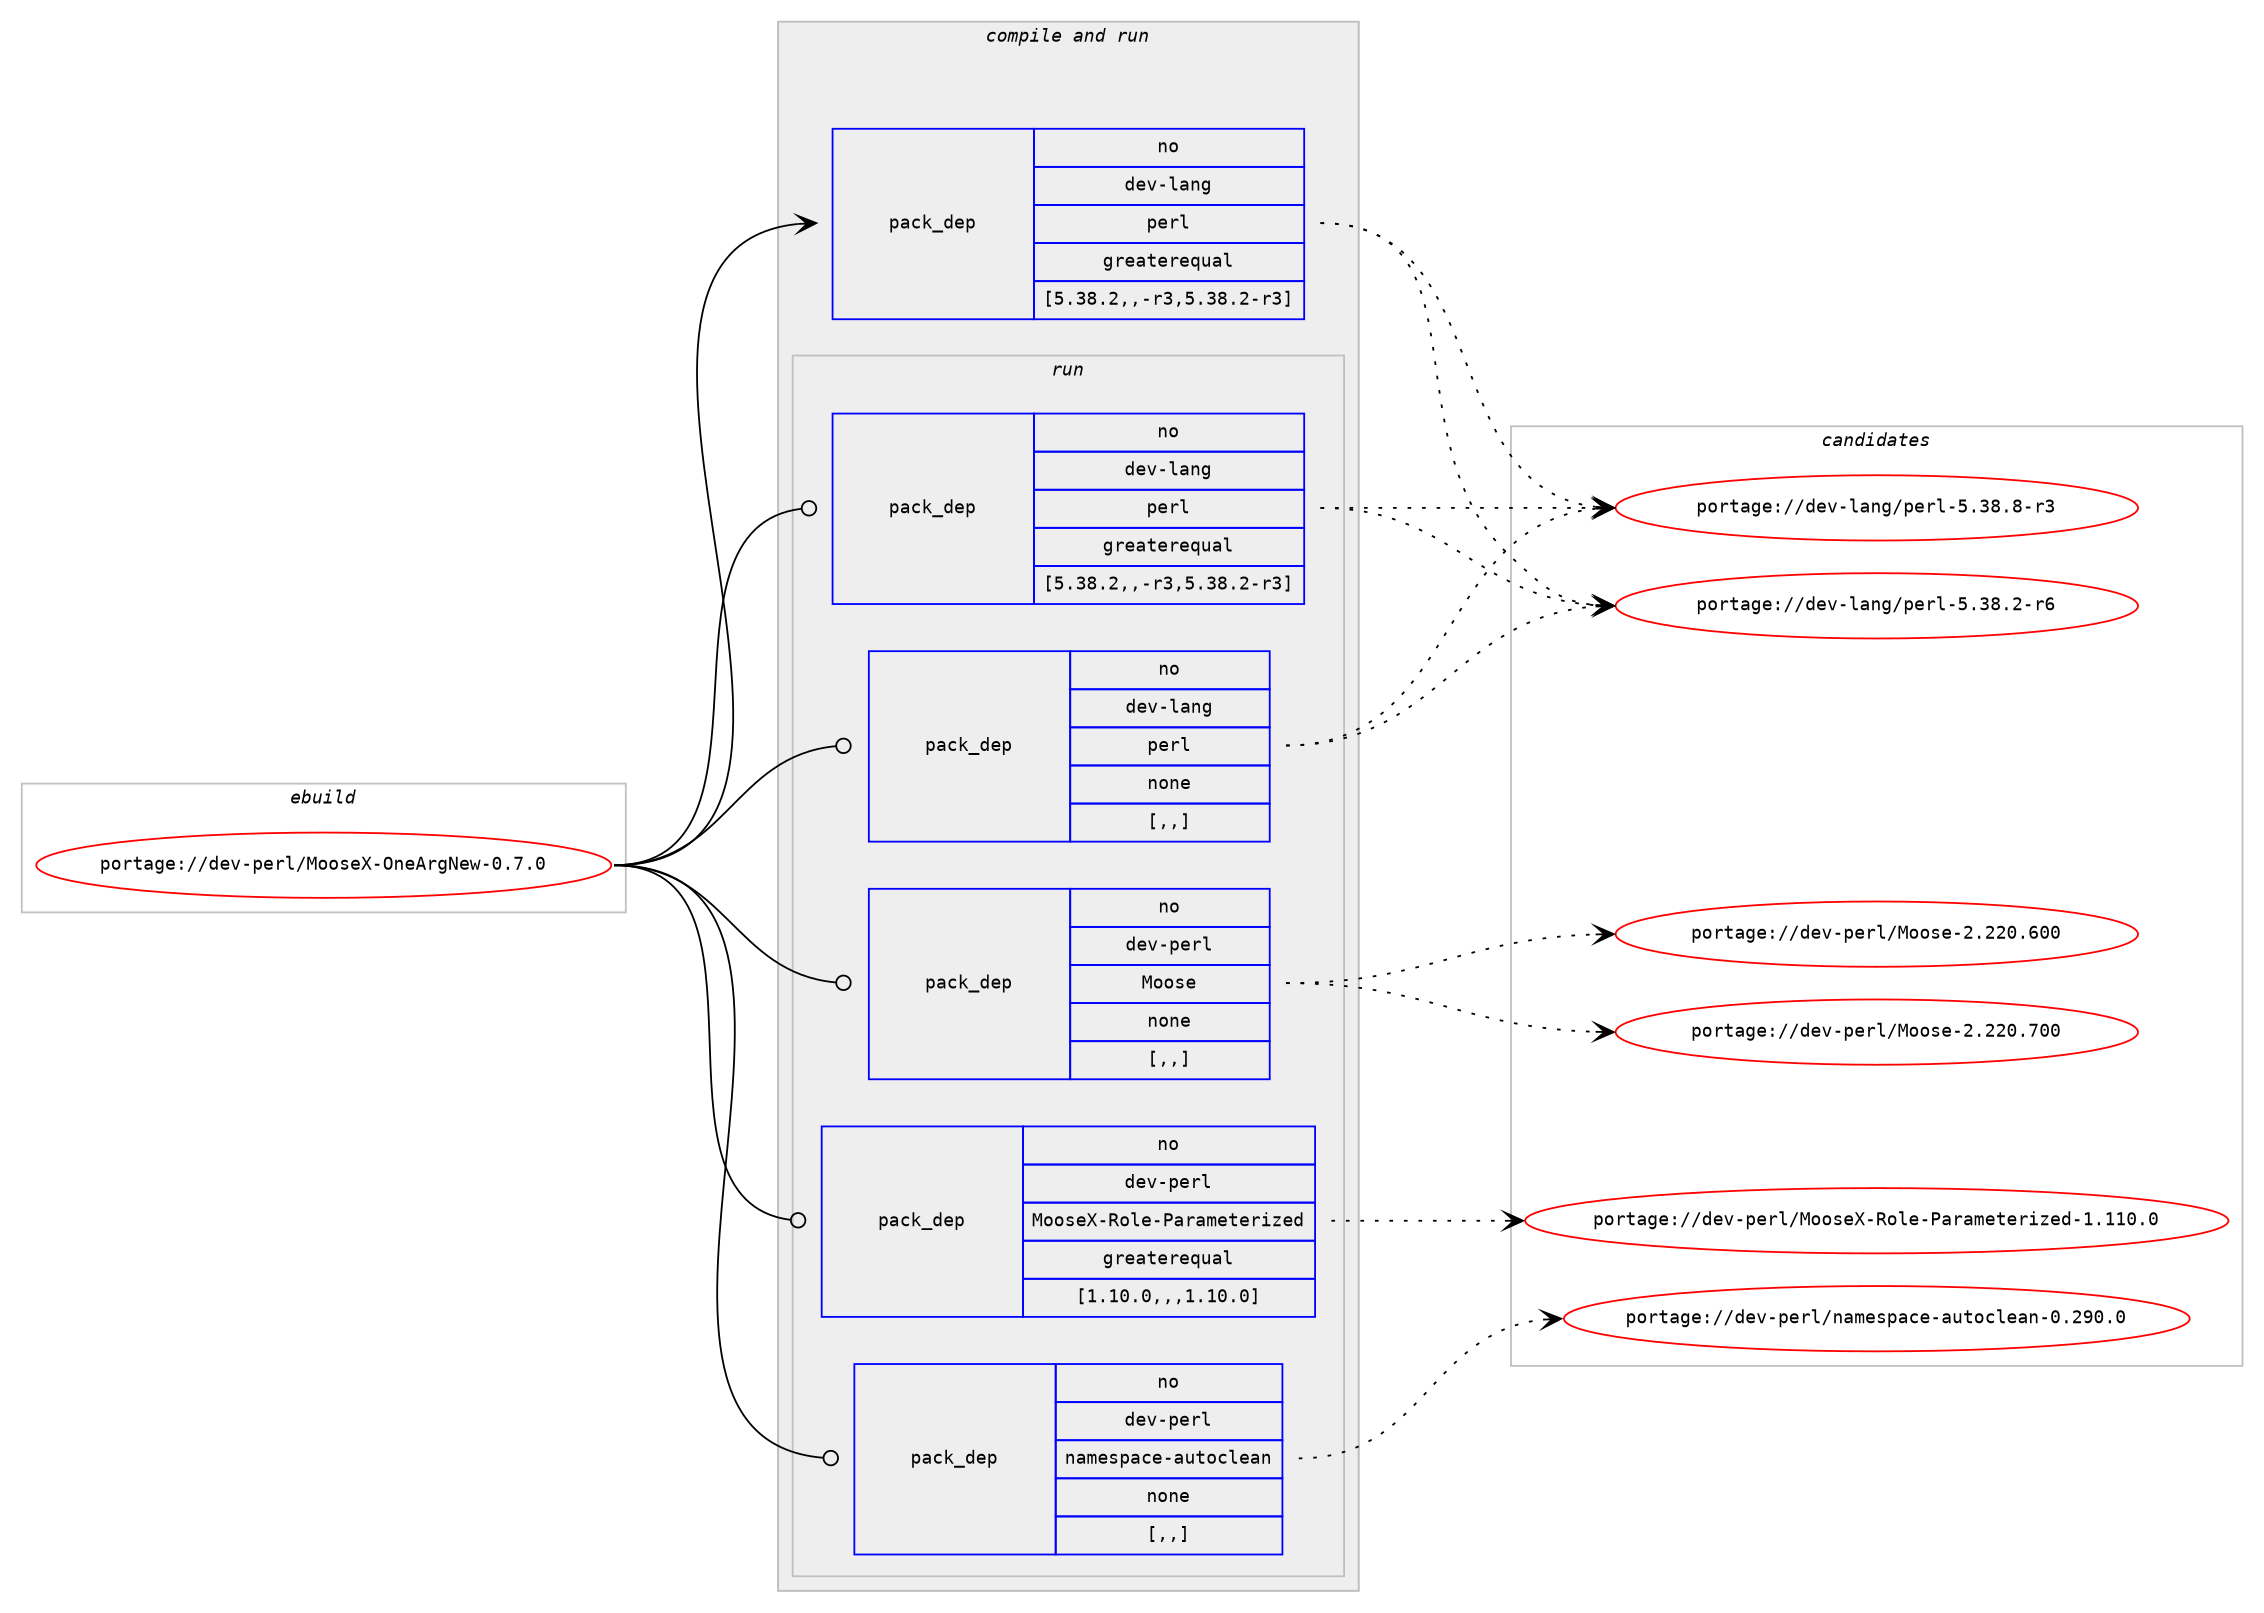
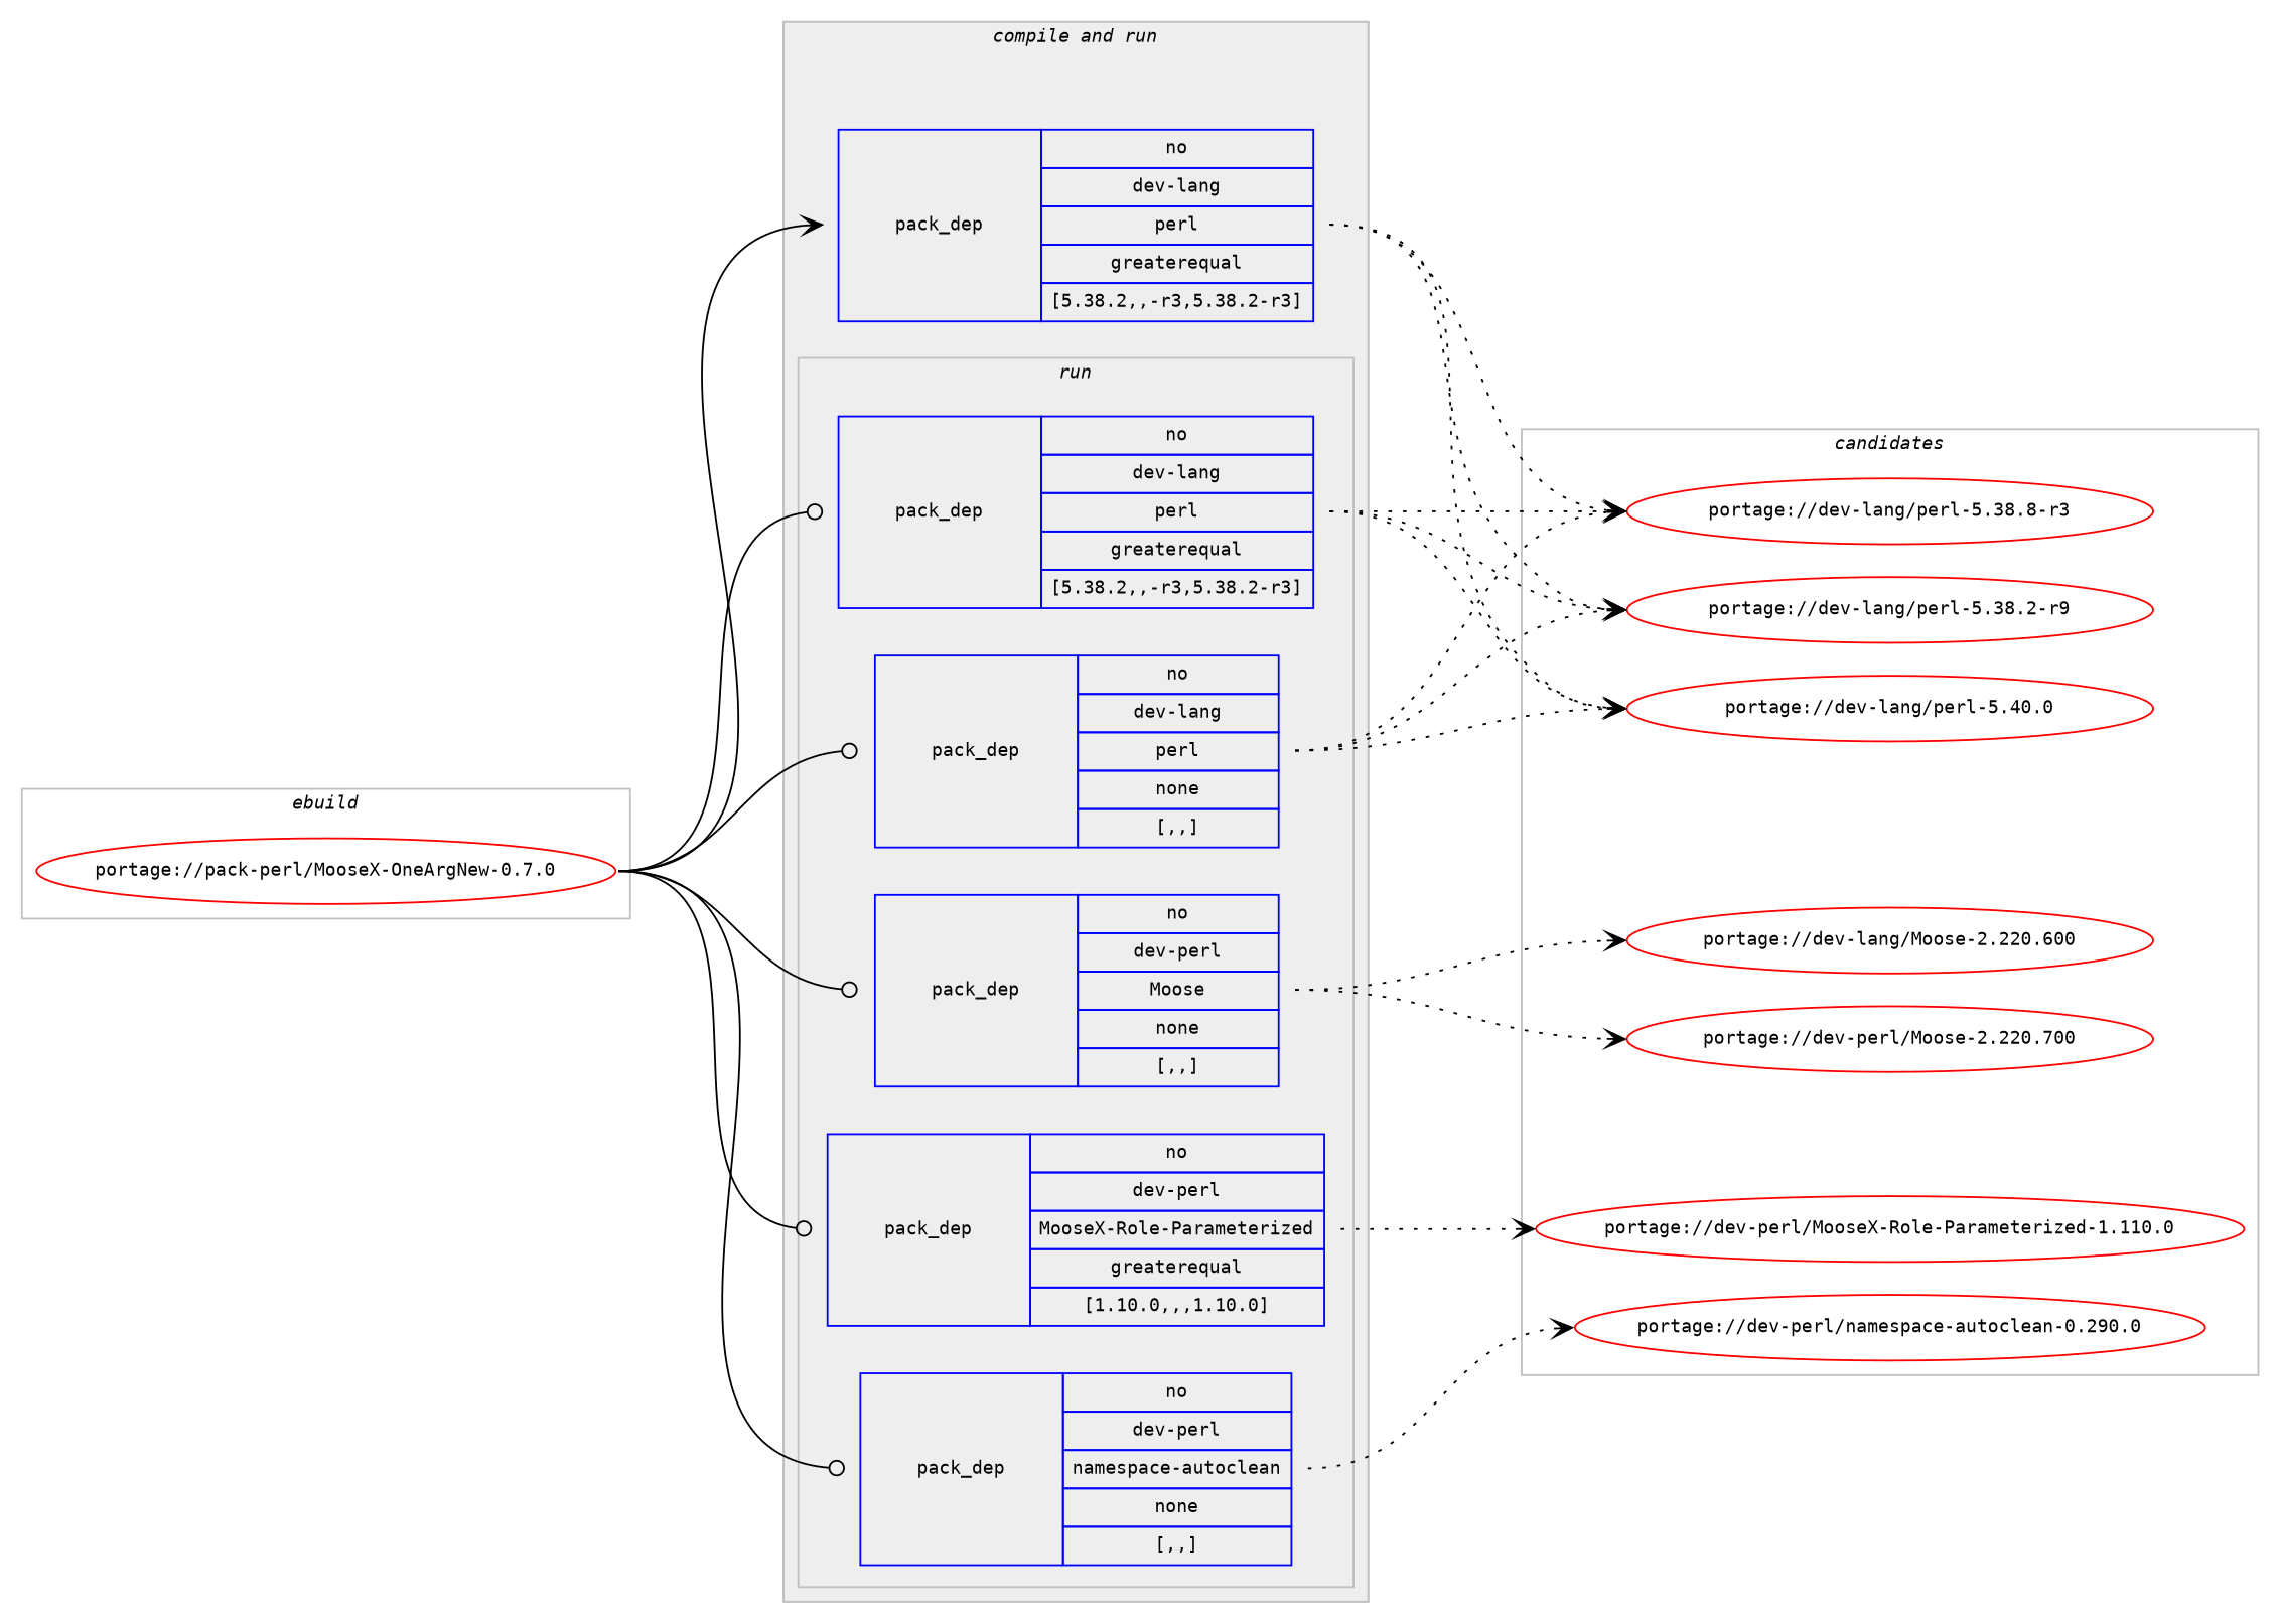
  digraph {
    compound=true
    concentrate=true
    fontname="DejaVu Sans Mono"
    fontsize=10
    newrank=true
    rankdir=LR
    ranksep=1.5
    node [color=red fontname="DejaVu Sans Mono" fontsize=10]
    edge [arrowhead=vee fontname="DejaVu Sans Mono" headport=w style=dotted tailport=e weight=100]
-   n1 [label="portage://dev-perl/MooseX-OneArgNew-0.7.0" width=4]
+   n1 [label="portage://pack-perl/MooseX-OneArgNew-0.7.0" width=4]
    n2 [color=blue label=<<TABLE BORDER="0" CELLBORDER="1" CELLSPACING="0" CELLPADDING="4" WIDTH="220"><TR><TD ROWSPAN="6" CELLPADDING="30">pack_dep</TD></TR><TR><TD WIDTH="110">no</TD></TR><TR><TD>dev-lang</TD></TR><TR><TD>perl</TD></TR><TR><TD>greaterequal</TD></TR><TR><TD>[5.38.2,,-r3,5.38.2-r3]</TD></TR></TABLE>> shape=none]
    n3 [color=blue label=<<TABLE BORDER="0" CELLBORDER="1" CELLSPACING="0" CELLPADDING="4" WIDTH="220"><TR><TD ROWSPAN="6" CELLPADDING="30">pack_dep</TD></TR><TR><TD WIDTH="110">no</TD></TR><TR><TD>dev-lang</TD></TR><TR><TD>perl</TD></TR><TR><TD>greaterequal</TD></TR><TR><TD>[5.38.2,,-r3,5.38.2-r3]</TD></TR></TABLE>> shape=none]
    n4 [color=blue label=<<TABLE BORDER="0" CELLBORDER="1" CELLSPACING="0" CELLPADDING="4" WIDTH="220"><TR><TD ROWSPAN="6" CELLPADDING="30">pack_dep</TD></TR><TR><TD WIDTH="110">no</TD></TR><TR><TD>dev-lang</TD></TR><TR><TD>perl</TD></TR><TR><TD>none</TD></TR><TR><TD>[,,]</TD></TR></TABLE>> shape=none]
    n5 [color=blue label=<<TABLE BORDER="0" CELLBORDER="1" CELLSPACING="0" CELLPADDING="4" WIDTH="220"><TR><TD ROWSPAN="6" CELLPADDING="30">pack_dep</TD></TR><TR><TD WIDTH="110">no</TD></TR><TR><TD>dev-perl</TD></TR><TR><TD>Moose</TD></TR><TR><TD>none</TD></TR><TR><TD>[,,]</TD></TR></TABLE>> shape=none]
    n6 [color=blue label=<<TABLE BORDER="0" CELLBORDER="1" CELLSPACING="0" CELLPADDING="4" WIDTH="220"><TR><TD ROWSPAN="6" CELLPADDING="30">pack_dep</TD></TR><TR><TD WIDTH="110">no</TD></TR><TR><TD>dev-perl</TD></TR><TR><TD>MooseX-Role-Parameterized</TD></TR><TR><TD>greaterequal</TD></TR><TR><TD>[1.10.0,,,1.10.0]</TD></TR></TABLE>> shape=none]
    n7 [color=blue label=<<TABLE BORDER="0" CELLBORDER="1" CELLSPACING="0" CELLPADDING="4" WIDTH="220"><TR><TD ROWSPAN="6" CELLPADDING="30">pack_dep</TD></TR><TR><TD WIDTH="110">no</TD></TR><TR><TD>dev-perl</TD></TR><TR><TD>namespace-autoclean</TD></TR><TR><TD>none</TD></TR><TR><TD>[,,]</TD></TR></TABLE>> shape=none]
    n8 [label="portage://dev-lang/perl-5.38.8-r3" width=4]
-   n9 [label="portage://dev-lang/perl-5.38.2-r6" width=4]
-   n11 [label="portage://dev-perl/Moose-2.220.600" width=4]
+   n9 [label="portage://dev-lang/perl-5.38.2-r9" width=4]
+   n10 [label="portage://dev-lang/perl-5.40.0" width=4]
+   n11 [label="portage://dev-lang/Moose-2.220.600" width=4]
    n12 [label="portage://dev-perl/Moose-2.220.700" width=4]
    n13 [label="portage://dev-perl/MooseX-Role-Parameterized-1.110.0" width=4]
    n14 [label="portage://dev-perl/namespace-autoclean-0.290.0" width=4]
    subgraph cluster_1 {
      color=gray
      label=<<i>ebuild</i>>
      rank=same
      n1
    }
    subgraph cluster_2 {
      color=gray
      label=<<i>dependencies</i>>
      subgraph cluster_3 {
        color=gray
        fillcolor="#eeeeee"
        label=<<i>compile</i>>
        style=filled
        subgraph sub_4 {
          color=gray
          fillcolor="#eeeeee"
          label=<<i>compile</i>>
          style=filled
          n2
        }
      }
      subgraph cluster_5 {
        color=gray
        fillcolor="#eeeeee"
        label=<<i>compile and run</i>>
        style=filled
      }
      subgraph cluster_6 {
        color=gray
        fillcolor="#eeeeee"
        label=<<i>run</i>>
        style=filled
        subgraph sub_7 {
          color=gray
          fillcolor="#eeeeee"
          label=<<i>run</i>>
          style=filled
          n3
        }
        subgraph sub_8 {
          color=gray
          fillcolor="#eeeeee"
          label=<<i>run</i>>
          style=filled
          n4
        }
        subgraph sub_9 {
          color=gray
          fillcolor="#eeeeee"
          label=<<i>run</i>>
          style=filled
          n5
        }
        subgraph sub_10 {
          color=gray
          fillcolor="#eeeeee"
          label=<<i>run</i>>
          style=filled
          n6
        }
        subgraph sub_11 {
          color=gray
          fillcolor="#eeeeee"
          label=<<i>run</i>>
          style=filled
          n7
        }
      }
    }
    subgraph cluster_12 {
      color=gray
      label=<<i>candidates</i>>
      rank=same
      subgraph sub_13 {
        color=black
        label=<<i>candidates</i>>
        nodesep=1
        rank=same
        n8
        n9
+       n10
      }
      subgraph sub_14 {
        color=black
        label=<<i>candidates</i>>
        nodesep=1
        rank=same
        n8
        n9
+       n10
      }
      subgraph sub_15 {
        color=black
        label=<<i>candidates</i>>
        nodesep=1
        rank=same
        n8
        n9
+       n10
      }
      subgraph sub_16 {
        color=black
        label=<<i>candidates</i>>
        nodesep=1
        rank=same
        n11
        n12
      }
      subgraph sub_17 {
        color=black
        label=<<i>candidates</i>>
        nodesep=1
        rank=same
        n13
      }
      subgraph sub_18 {
        color=black
        label=<<i>candidates</i>>
        nodesep=1
        rank=same
        n14
      }
    }
    n1 -> n2 [style=solid weight=20]
    n1 -> n3 [arrowhead=odot style=solid weight=20]
    n1 -> n4 [arrowhead=odot style=solid weight=20]
    n1 -> n5 [arrowhead=odot style=solid weight=20]
    n1 -> n6 [arrowhead=odot style=solid weight=20]
    n1 -> n7 [arrowhead=odot style=solid weight=20]
    n2 -> n8
    n2 -> n9
+   n2 -> n10
    n3 -> n8
    n3 -> n9
+   n3 -> n10
    n4 -> n8
    n4 -> n9
+   n4 -> n10
    n5 -> n11
    n5 -> n12
    n6 -> n13
    n7 -> n14
  }
